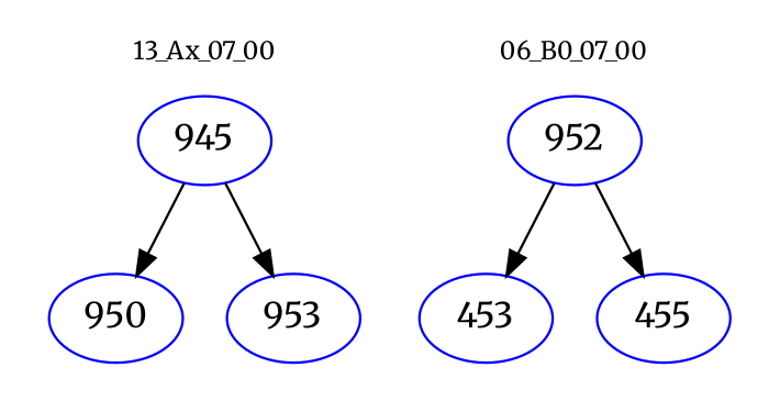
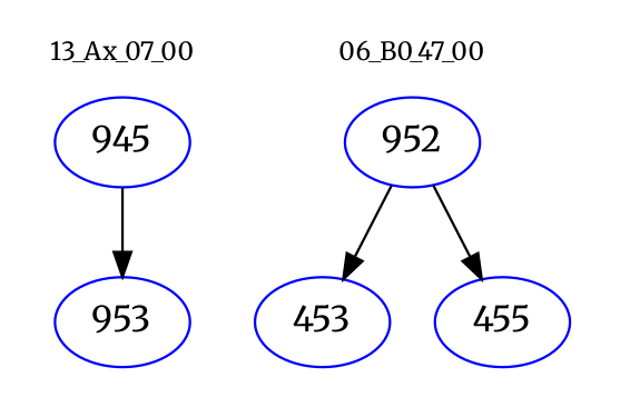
  digraph {
    fontname=Merriweather
    node [color=blue fontname=Merriweather]
    edge [color=black fontname=Merriweather]
    n1 [label=945]
-   n2 [label=950]
    n3 [label=953]
    n4 [label=952]
    n5 [label=453]
    n6 [label=455]
    subgraph cluster_1 {
      color=white
      fontsize=10
      label="13_Ax_07_00"
      n1
-     n2
      n3
    }
    subgraph cluster_2 {
      color=white
      fontsize=10
-     label="06_B0_07_00"
+     label="06_B0_47_00"
      n4
      n5
      n6
    }
-   n1 -> n2
    n1 -> n3
    n4 -> n5
    n4 -> n6
  }
